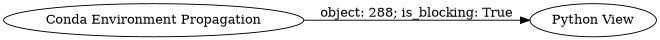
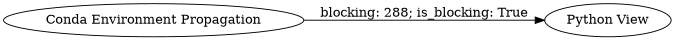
  digraph {
    rankdir=LR
    n1 [label="Conda Environment Propagation"]
    n2 [label="Python View"]
-   n1 -> n2 [label="object: 288; is_blocking: True"]
+   n1 -> n2 [label="blocking: 288; is_blocking: True"]
  }
